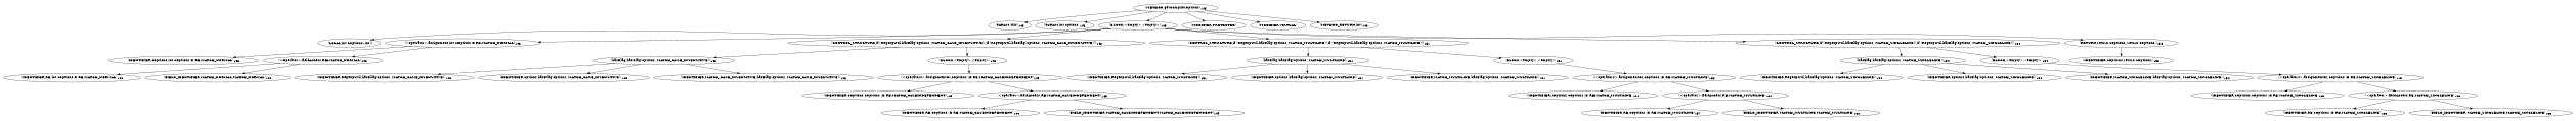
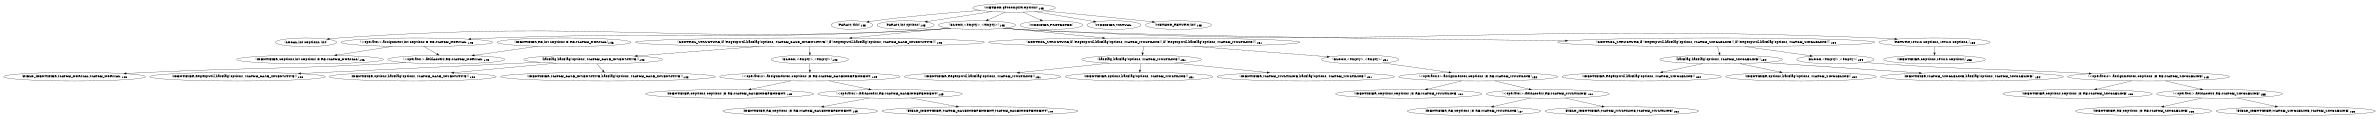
  digraph {
    n1 [label=<(METHOD,getCompilerOptions)<SUB>145</SUB>>]
    n2 [label=<(PARAM,this)<SUB>145</SUB>>]
    n3 [label=<(PARAM,int options)<SUB>145</SUB>>]
    n4 [label=<(BLOCK,&lt;empty&gt;,&lt;empty&gt;)<SUB>145</SUB>>]
    n5 [label=<(MODIFIER,PROTECTED)>]
    n6 [label=<(MODIFIER,VIRTUAL)>]
    n7 [label=<(METHOD_RETURN,int)<SUB>145</SUB>>]
    n8 [label=<(LOCAL,int cOptions: int)>]
    n9 [label=<(&lt;operator&gt;.assignment,int cOptions = RE.MATCH_NORMAL)<SUB>146</SUB>>]
    n10 [label=<(CONTROL_STRUCTURE,if (RegexpUtil.hasFlag(options, MATCH_CASE_INSENSITIVE)),if (RegexpUtil.hasFlag(options, MATCH_CASE_INSENSITIVE)))<SUB>148</SUB>>]
    n11 [label=<(CONTROL_STRUCTURE,if (RegexpUtil.hasFlag(options, MATCH_MULTILINE)),if (RegexpUtil.hasFlag(options, MATCH_MULTILINE)))<SUB>151</SUB>>]
    n12 [label=<(CONTROL_STRUCTURE,if (RegexpUtil.hasFlag(options, MATCH_SINGLELINE)),if (RegexpUtil.hasFlag(options, MATCH_SINGLELINE)))<SUB>154</SUB>>]
    n13 [label=<(RETURN,return cOptions;,return cOptions;)<SUB>158</SUB>>]
    n14 [label=<(IDENTIFIER,cOptions,int cOptions = RE.MATCH_NORMAL)<SUB>146</SUB>>]
    n15 [label=<(&lt;operator&gt;.fieldAccess,RE.MATCH_NORMAL)<SUB>146</SUB>>]
    n16 [label=<(hasFlag,hasFlag(options, MATCH_CASE_INSENSITIVE))<SUB>148</SUB>>]
    n17 [label=<(BLOCK,&lt;empty&gt;,&lt;empty&gt;)<SUB>148</SUB>>]
    n18 [label=<(hasFlag,hasFlag(options, MATCH_MULTILINE))<SUB>151</SUB>>]
    n19 [label=<(BLOCK,&lt;empty&gt;,&lt;empty&gt;)<SUB>151</SUB>>]
    n20 [label=<(hasFlag,hasFlag(options, MATCH_SINGLELINE))<SUB>154</SUB>>]
    n21 [label=<(BLOCK,&lt;empty&gt;,&lt;empty&gt;)<SUB>154</SUB>>]
    n22 [label=<(IDENTIFIER,cOptions,return cOptions;)<SUB>158</SUB>>]
    n23 [label=<(IDENTIFIER,RE,int cOptions = RE.MATCH_NORMAL)<SUB>146</SUB>>]
    n24 [label=<(FIELD_IDENTIFIER,MATCH_NORMAL,MATCH_NORMAL)<SUB>146</SUB>>]
    n25 [label=<(IDENTIFIER,RegexpUtil,hasFlag(options, MATCH_CASE_INSENSITIVE))<SUB>148</SUB>>]
    n26 [label=<(IDENTIFIER,options,hasFlag(options, MATCH_CASE_INSENSITIVE))<SUB>148</SUB>>]
    n27 [label=<(IDENTIFIER,MATCH_CASE_INSENSITIVE,hasFlag(options, MATCH_CASE_INSENSITIVE))<SUB>148</SUB>>]
    n28 [label=<(&lt;operators&gt;.assignmentOr,cOptions |= RE.MATCH_CASEINDEPENDENT)<SUB>149</SUB>>]
    n29 [label=<(IDENTIFIER,cOptions,cOptions |= RE.MATCH_CASEINDEPENDENT)<SUB>149</SUB>>]
    n30 [label=<(&lt;operator&gt;.fieldAccess,RE.MATCH_CASEINDEPENDENT)<SUB>149</SUB>>]
    n31 [label=<(IDENTIFIER,RE,cOptions |= RE.MATCH_CASEINDEPENDENT)<SUB>149</SUB>>]
    n32 [label=<(FIELD_IDENTIFIER,MATCH_CASEINDEPENDENT,MATCH_CASEINDEPENDENT)<SUB>149</SUB>>]
    n33 [label=<(IDENTIFIER,RegexpUtil,hasFlag(options, MATCH_MULTILINE))<SUB>151</SUB>>]
    n34 [label=<(IDENTIFIER,options,hasFlag(options, MATCH_MULTILINE))<SUB>151</SUB>>]
    n35 [label=<(IDENTIFIER,MATCH_MULTILINE,hasFlag(options, MATCH_MULTILINE))<SUB>151</SUB>>]
    n36 [label=<(&lt;operators&gt;.assignmentOr,cOptions |= RE.MATCH_MULTILINE)<SUB>152</SUB>>]
    n37 [label=<(IDENTIFIER,cOptions,cOptions |= RE.MATCH_MULTILINE)<SUB>152</SUB>>]
    n38 [label=<(&lt;operator&gt;.fieldAccess,RE.MATCH_MULTILINE)<SUB>152</SUB>>]
    n39 [label=<(IDENTIFIER,RE,cOptions |= RE.MATCH_MULTILINE)<SUB>157</SUB>>]
    n40 [label=<(FIELD_IDENTIFIER,MATCH_MULTILINE,MATCH_MULTILINE)<SUB>152</SUB>>]
    n41 [label=<(IDENTIFIER,RegexpUtil,hasFlag(options, MATCH_SINGLELINE))<SUB>154</SUB>>]
    n42 [label=<(IDENTIFIER,options,hasFlag(options, MATCH_SINGLELINE))<SUB>154</SUB>>]
    n43 [label=<(IDENTIFIER,MATCH_SINGLELINE,hasFlag(options, MATCH_SINGLELINE))<SUB>154</SUB>>]
    n44 [label=<(&lt;operators&gt;.assignmentOr,cOptions |= RE.MATCH_SINGLELINE)<SUB>115</SUB>>]
    n45 [label=<(IDENTIFIER,cOptions,cOptions |= RE.MATCH_SINGLELINE)<SUB>155</SUB>>]
    n46 [label=<(&lt;operator&gt;.fieldAccess,RE.MATCH_SINGLELINE)<SUB>155</SUB>>]
    n47 [label=<(IDENTIFIER,RE,cOptions |= RE.MATCH_SINGLELINE)<SUB>155</SUB>>]
    n48 [label=<(FIELD_IDENTIFIER,MATCH_SINGLELINE,MATCH_SINGLELINE)<SUB>155</SUB>>]
    n1 -> n2
    n1 -> n3
    n1 -> n4
    n1 -> n5
    n1 -> n6
    n1 -> n7
    n4 -> n8
    n4 -> n9
    n4 -> n10
    n4 -> n11
    n4 -> n12
    n4 -> n13
    n9 -> n14
    n9 -> n15
    n10 -> n16
    n10 -> n17
    n11 -> n18
    n11 -> n19
    n12 -> n20
    n12 -> n21
    n13 -> n22
-   n15 -> n23
+   n23 -> n15
    n15 -> n24
    n16 -> n25
    n16 -> n26
    n16 -> n27
    n17 -> n28
    n18 -> n33
    n18 -> n34
    n18 -> n35
    n19 -> n36
    n20 -> n41
    n20 -> n42
    n20 -> n43
    n21 -> n44
    n28 -> n29
    n28 -> n30
    n30 -> n31
    n30 -> n32
    n36 -> n37
    n36 -> n38
    n38 -> n39
    n38 -> n40
    n44 -> n45
    n44 -> n46
    n46 -> n47
    n46 -> n48
  }
